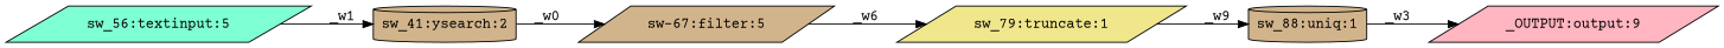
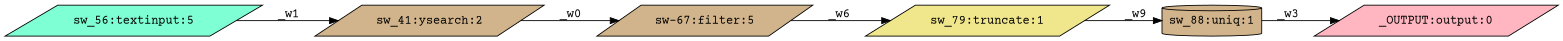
  digraph {
    fontname="Courier Prime"
    rankdir=LR
    node [fillcolor=tan fontname="Courier Prime" shape=parallelogram style=filled]
    edge [fontname="Courier Prime"]
    n1 [fillcolor=aquamarine label="sw_56:textinput:5"]
-   n2 [label="sw_41:ysearch:2" shape=cylinder]
+   n2 [label="sw_41:ysearch:2"]
    n3 [label="sw-67:filter:5"]
    n4 [label="sw_88:uniq:1" shape=cylinder]
-   n5 [fillcolor=lightpink label="_OUTPUT:output:9"]
+   n5 [fillcolor=lightpink label="_OUTPUT:output:0"]
    n6 [fillcolor=khaki label="sw_79:truncate:1"]
    n1 -> n2 [label=_w1]
    n2 -> n3 [label=_w0]
    n3 -> n6 [label=_w6]
    n4 -> n5 [label=_w3]
    n6 -> n4 [label=_w9]
  }
